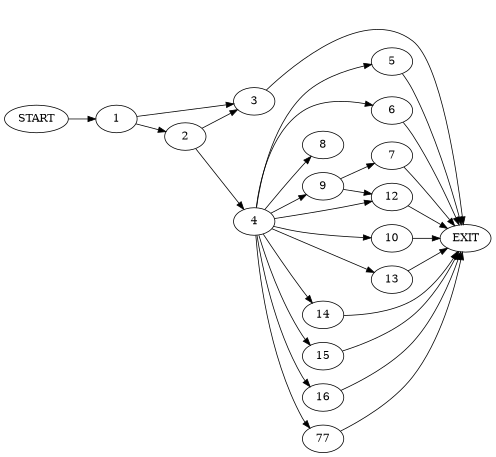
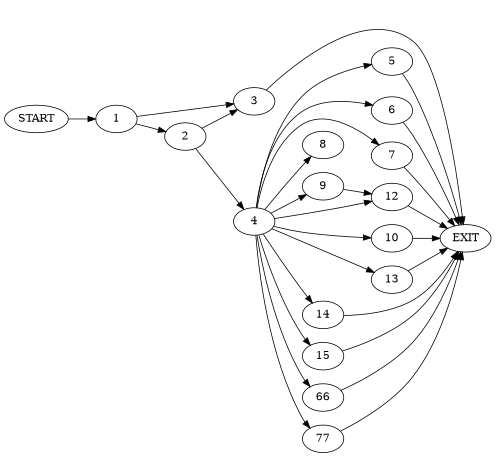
  digraph {
    rankdir=LR
    n1 [label=START]
    1
    2
    3
    n5 [label=EXIT]
    4
    5
    6
    7
    8
    9
    10
    12
    13
    14
    15
-   16
+   16 [label=66]
    n18 [label=77]
    n1 -> 1
    1 -> 2
    1 -> 3
    2 -> 3
    2 -> 4
    3 -> n5
    4 -> 5
    4 -> 6
-   9 -> 7
+   4 -> 7
    4 -> 8
    4 -> 9
    4 -> 10
    4 -> 12
    4 -> 13
    4 -> 14
    4 -> 15
    4 -> 16
    4 -> n18
    5 -> n5
    6 -> n5
    7 -> n5
    9 -> 12
    10 -> n5
    12 -> n5
    13 -> n5
    14 -> n5
    15 -> n5
    16 -> n5
    n18 -> n5
  }
